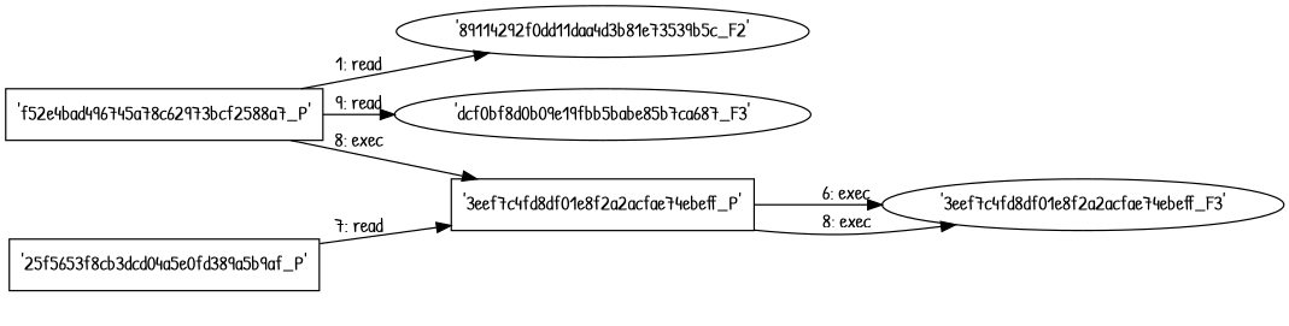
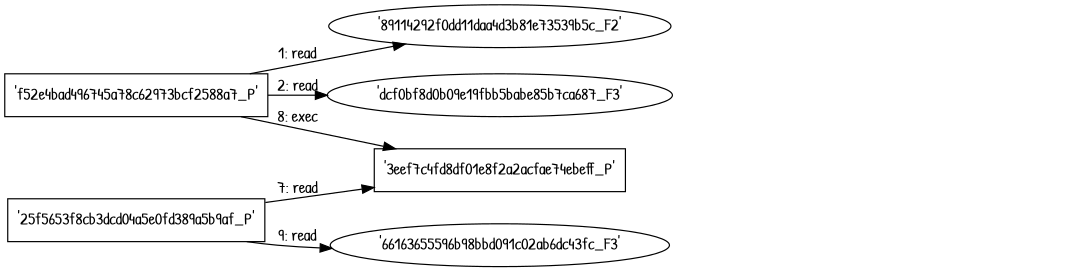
  digraph {
    engine=neato
    fixedsize=false
    fontname="Patrick Hand"
    fontsize=10
    nodesep=0.3
    rankdir=LR
    ranksep=0
    splines=true
    node [fontname="Patrick Hand" node_type=file shape=ellipse]
    edge [fontname="Patrick Hand"]
    "'89114292f0dd11daa4d3b81e73539b5c_F2'"
    "'f52e4bad496745a78c62973bcf2588a7_P'" [node_type=Process shape=box]
    "'dcf0bf8d0b09e19fbb5babe85b7ca687_F3'"
    "'3eef7c4fd8df01e8f2a2acfae74ebeff_P'" [node_type=Process shape=box]
-   "'3eef7c4fd8df01e8f2a2acfae74ebeff_F3'" [node_type=File]
    "'25f5653f8cb3dcd04a5e0fd389a5b9af_P'" [node_type=Process shape=box]
+   "'66163655596b98bbd091c02ab6dc43fc_F3'"
    "'f52e4bad496745a78c62973bcf2588a7_P'" -> "'89114292f0dd11daa4d3b81e73539b5c_F2'" [label="1: read"]
-   "'f52e4bad496745a78c62973bcf2588a7_P'" -> "'dcf0bf8d0b09e19fbb5babe85b7ca687_F3'" [label="9: read"]
+   "'f52e4bad496745a78c62973bcf2588a7_P'" -> "'dcf0bf8d0b09e19fbb5babe85b7ca687_F3'" [label="2: read"]
    "'f52e4bad496745a78c62973bcf2588a7_P'" -> "'3eef7c4fd8df01e8f2a2acfae74ebeff_P'" [label="8: exec"]
-   "'3eef7c4fd8df01e8f2a2acfae74ebeff_P'" -> "'3eef7c4fd8df01e8f2a2acfae74ebeff_F3'" [label="6: exec"]
-   "'3eef7c4fd8df01e8f2a2acfae74ebeff_P'" -> "'3eef7c4fd8df01e8f2a2acfae74ebeff_F3'" [label="8: exec"]
    "'25f5653f8cb3dcd04a5e0fd389a5b9af_P'" -> "'3eef7c4fd8df01e8f2a2acfae74ebeff_P'" [label="7: read"]
+   "'25f5653f8cb3dcd04a5e0fd389a5b9af_P'" -> "'66163655596b98bbd091c02ab6dc43fc_F3'" [label="9: read"]
  }
